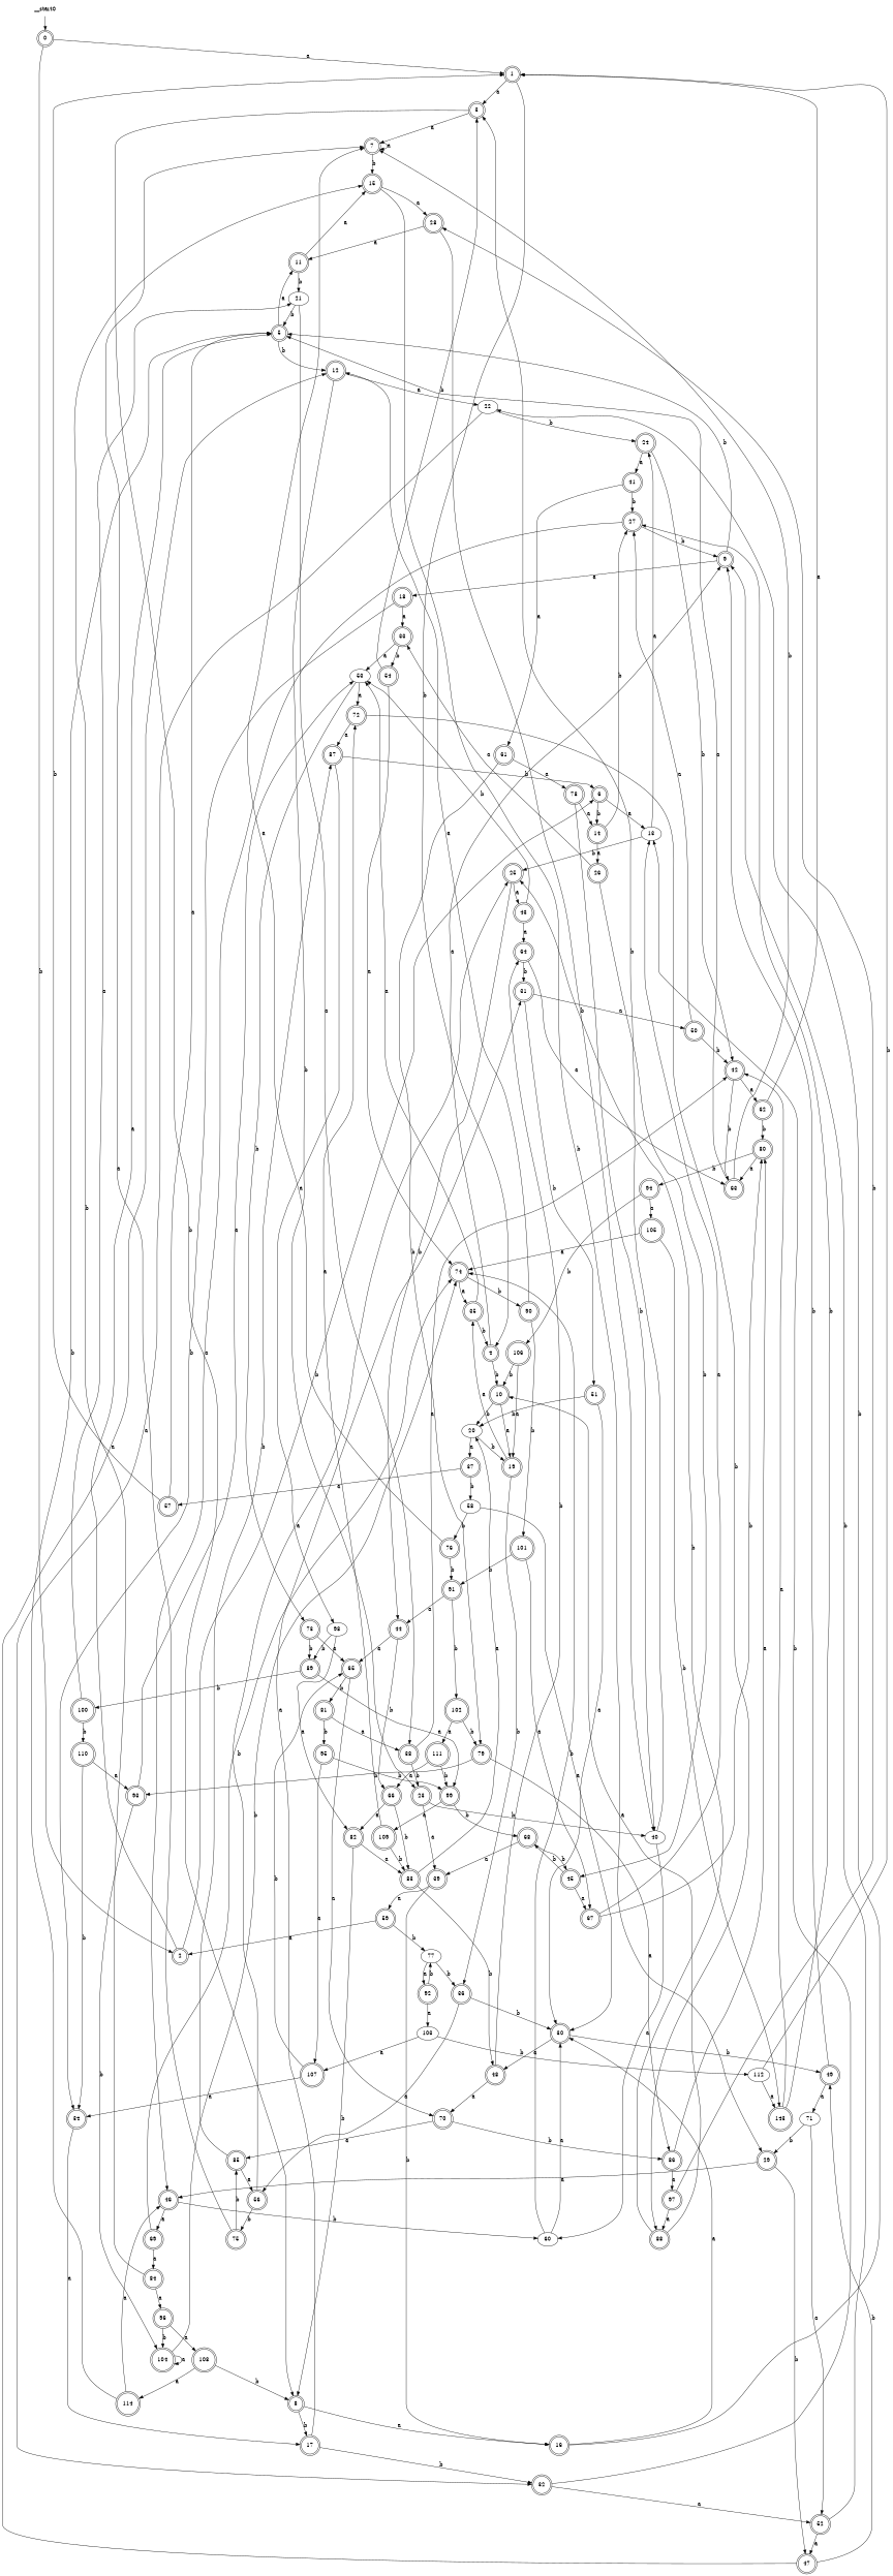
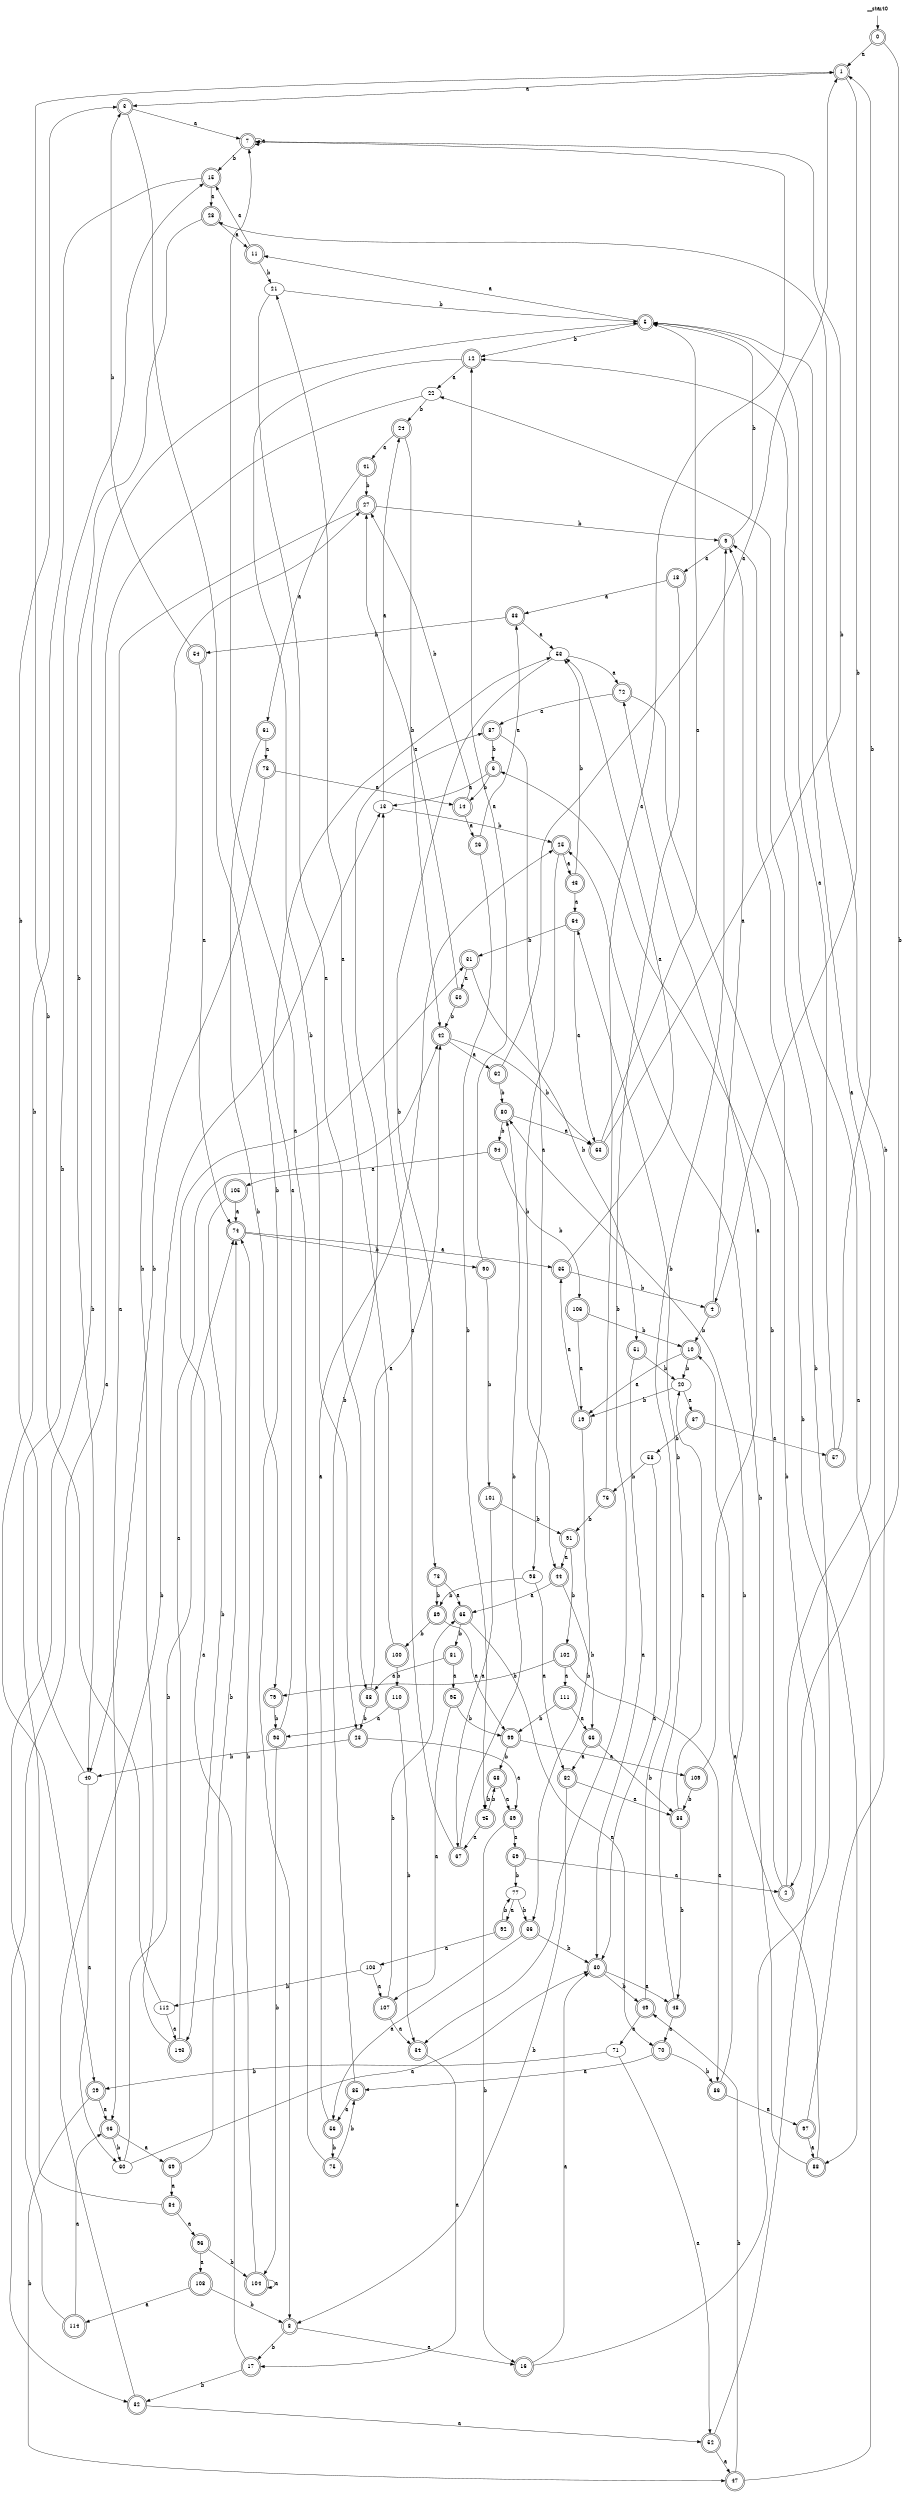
  digraph {
    node [shape=doublecircle]
    __start0 [shape=none]
    0
    1
    2
    3
    4
    5
    6
    7
    8
    9
    10
    11
    12
    13 [shape=""]
    14
    15
    16
    17
    18
    19
    20 [shape=""]
    21 [shape=""]
    22 [shape=""]
    23
    24
    25
    26
    27
    28
    29
    30
    31
    32
    33
    34
    35
    36
    37
    38
    39
    40 [shape=""]
    41
    42
    43
    44
    45
    46
    47
    48
    49
    50
    51
    52
    53 [shape=""]
    54
    56
    57
    58 [shape=""]
    59
    60 [shape=""]
    61
    62
    63
    64
    65
    66
    67
    68
    69
    70
    71 [shape=""]
    72
    73
    74
    75
    76
    77 [shape=""]
    78
    79
    80
    81
    82
    83
    84
    85
    86
    87
    88
    89
    90
    91
    92
    93
    94
    95
    96
    97
    98 [shape=""]
    99
    100
    101
    102
    103 [shape=""]
    104
    105
    106
    107
    108
    109
    110
    111
    112 [shape=""]
    n114 [label=143]
    114
    __start0 -> 0
    0 -> 1 [label=a]
    0 -> 2 [label=b]
    1 -> 3 [label=a]
    1 -> 4 [label=b]
    2 -> 5 [label=a]
    2 -> 6 [label=b]
    3 -> 7 [label=a]
    3 -> 8 [label=b]
    4 -> 9 [label=a]
    4 -> 10 [label=b]
    5 -> 11 [label=a]
    5 -> 12 [label=b]
    6 -> 13 [label=a]
    6 -> 14 [label=b]
    7 -> 7 [label=a]
    7 -> 15 [label=b]
    8 -> 16 [label=a]
    8 -> 17 [label=b]
    9 -> 5 [label=b]
    9 -> 18 [label=a]
    10 -> 19 [label=a]
    10 -> 20 [label=b]
    11 -> 15 [label=a]
    11 -> 21 [label=b]
    12 -> 22 [label=a]
    12 -> 23 [label=b]
    13 -> 24 [label=a]
    13 -> 25 [label=b]
    14 -> 26 [label=a]
    14 -> 27 [label=b]
    15 -> 28 [label=a]
    15 -> 29 [label=b]
    16 -> 22 [label=b]
    16 -> 30 [label=a]
    17 -> 31 [label=a]
    17 -> 32 [label=b]
    18 -> 33 [label=a]
    18 -> 34 [label=b]
    19 -> 35 [label=a]
    19 -> 36 [label=b]
    20 -> 19 [label=b]
    20 -> 37 [label=a]
    21 -> 5 [label=b]
    21 -> 38 [label=a]
    22 -> 24 [label=b]
    22 -> 32 [label=a]
    23 -> 39 [label=a]
    23 -> 40 [label=b]
    24 -> 41 [label=a]
    24 -> 42 [label=b]
    25 -> 43 [label=a]
    25 -> 44 [label=b]
    26 -> 33 [label=a]
    26 -> 45 [label=b]
    27 -> 9 [label=b]
    27 -> 46 [label=a]
    28 -> 11 [label=a]
    28 -> 40 [label=b]
    29 -> 46 [label=a]
    29 -> 47 [label=b]
    30 -> 48 [label=a]
    30 -> 49 [label=b]
    31 -> 50 [label=a]
    31 -> 51 [label=b]
    32 -> 13 [label=b]
    32 -> 52 [label=a]
    33 -> 53 [label=a]
    33 -> 54 [label=b]
    34 -> 17 [label=a]
    35 -> 4 [label=b]
    35 -> 53 [label=a]
    36 -> 30 [label=b]
    36 -> 56 [label=a]
    37 -> 57 [label=a]
    37 -> 58 [label=b]
    38 -> 23 [label=b]
    38 -> 42 [label=a]
    39 -> 16 [label=b]
    39 -> 59 [label=a]
    40 -> 3 [label=b]
    40 -> 60 [label=a]
    41 -> 27 [label=b]
    41 -> 61 [label=a]
    42 -> 62 [label=a]
    42 -> 63 [label=b]
    43 -> 53 [label=b]
    43 -> 64 [label=a]
    44 -> 65 [label=a]
    44 -> 66 [label=b]
    45 -> 67 [label=a]
    45 -> 68 [label=b]
    46 -> 60 [label=b]
    46 -> 69 [label=a]
    47 -> 12 [label=a]
    47 -> 49 [label=b]
    48 -> 64 [label=b]
    48 -> 70 [label=a]
    49 -> 9 [label=b]
    49 -> 71 [label=a]
    50 -> 27 [label=a]
    50 -> 42 [label=b]
    51 -> 20 [label=b]
    51 -> 30 [label=a]
    52 -> 9 [label=b]
    52 -> 47 [label=a]
    53 -> 72 [label=a]
    53 -> 73 [label=b]
    54 -> 3 [label=b]
    54 -> 74 [label=a]
    56 -> 25 [label=a]
    56 -> 75 [label=b]
    57 -> 1 [label=b]
    57 -> 5 [label=a]
    58 -> 30 [label=a]
    58 -> 76 [label=b]
    59 -> 2 [label=a]
    59 -> 77 [label=b]
    60 -> 30 [label=a]
    60 -> 74 [label=b]
    61 -> 78 [label=a]
    61 -> 79 [label=b]
    62 -> 1 [label=a]
    62 -> 80 [label=b]
    63 -> 5 [label=a]
    63 -> 7 [label=b]
    64 -> 31 [label=b]
    64 -> 63 [label=a]
    65 -> 70 [label=a]
    65 -> 81 [label=b]
    66 -> 82 [label=a]
    66 -> 83 [label=b]
    67 -> 13 [label=a]
    67 -> 80 [label=b]
    68 -> 39 [label=a]
    68 -> 45 [label=b]
    69 -> 74 [label=b]
    69 -> 84 [label=a]
    70 -> 85 [label=a]
    70 -> 86 [label=b]
    71 -> 29 [label=b]
    71 -> 52 [label=a]
    72 -> 87 [label=a]
    72 -> 88 [label=b]
    73 -> 65 [label=a]
    73 -> 89 [label=b]
    74 -> 35 [label=a]
    74 -> 90 [label=b]
    75 -> 7 [label=a]
    75 -> 85 [label=b]
    76 -> 7 [label=a]
    76 -> 91 [label=b]
    77 -> 36 [label=b]
    77 -> 92 [label=a]
    78 -> 14 [label=a]
    78 -> 40 [label=b]
-   79 -> 86 [label=a]
+   102 -> 86 [label=a]
    79 -> 93 [label=b]
    80 -> 63 [label=a]
    80 -> 94 [label=b]
    81 -> 38 [label=a]
-   81 -> 95 [label=b]
+   81 -> 95 [label=a]
    82 -> 8 [label=b]
    82 -> 83 [label=a]
    83 -> 20 [label=a]
    83 -> 48 [label=b]
    84 -> 15 [label=b]
    84 -> 96 [label=a]
    85 -> 56 [label=a]
    85 -> 87 [label=b]
-   86 -> 80 [label=a]
+   86 -> 80 [label=b]
    86 -> 97 [label=a]
    87 -> 6 [label=b]
    87 -> 98 [label=a]
    88 -> 10 [label=a]
    88 -> 25 [label=b]
    89 -> 99 [label=a]
    89 -> 100 [label=b]
    90 -> 12 [label=a]
    90 -> 101 [label=b]
    91 -> 44 [label=a]
    91 -> 102 [label=b]
    92 -> 77 [label=b]
    92 -> 103 [label=a]
    93 -> 53 [label=a]
    93 -> 104 [label=b]
    94 -> 105 [label=a]
    94 -> 106 [label=b]
    95 -> 99 [label=b]
    95 -> 107 [label=a]
    96 -> 104 [label=b]
    96 -> 108 [label=a]
    97 -> 28 [label=b]
    97 -> 88 [label=a]
    98 -> 82 [label=a]
    98 -> 89 [label=b]
    99 -> 68 [label=b]
    99 -> 109 [label=a]
    100 -> 21 [label=a]
    100 -> 110 [label=b]
    101 -> 67 [label=a]
    101 -> 91 [label=b]
    102 -> 79 [label=b]
    102 -> 111 [label=a]
    103 -> 107 [label=a]
    103 -> 112 [label=b]
    104 -> 74 [label=b]
    104 -> 104 [label=a]
    105 -> 74 [label=a]
    105 -> n114 [label=b]
    106 -> 10 [label=b]
    106 -> 19 [label=a]
    107 -> 34 [label=a]
    107 -> 65 [label=b]
    108 -> 8 [label=b]
    108 -> 114 [label=a]
    109 -> 72 [label=a]
    109 -> 83 [label=b]
    110 -> 34 [label=b]
    110 -> 93 [label=a]
    111 -> 66 [label=a]
    111 -> 99 [label=b]
    112 -> 1 [label=b]
    112 -> n114 [label=a]
    n114 -> 27 [label=b]
    n114 -> 42 [label=a]
    114 -> 5 [label=b]
    114 -> 46 [label=a]
  }
